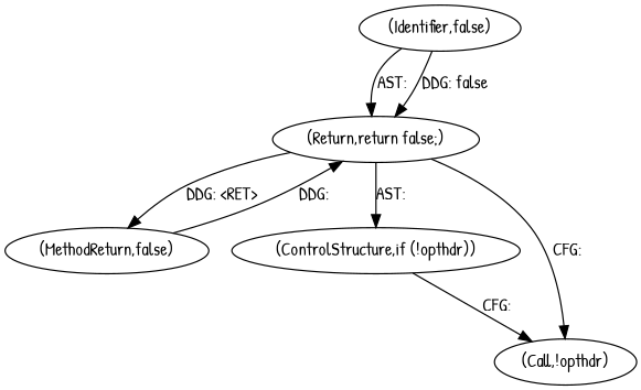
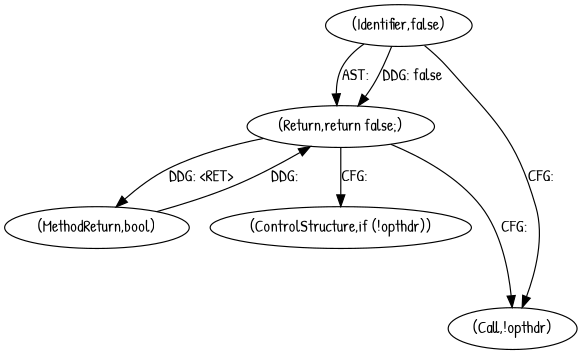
  digraph {
    fontname="Patrick Hand"
    node [fontname="Patrick Hand"]
    edge [fontname="Patrick Hand"]
    n1 [label="(Return,return false;)"]
-   n2 [label="(MethodReturn,false)"]
+   n2 [label="(MethodReturn,bool)"]
    n3 [label="(ControlStructure,if (!opthdr))"]
    n4 [label="(Call,!opthdr)"]
    n5 [label="(Identifier,false)"]
    n1 -> n2 [label="DDG: <RET>"]
-   n1 -> n3 [label="AST: "]
+   n1 -> n3 [label="CFG: "]
    n1 -> n4 [label="CFG: "]
    n2 -> n1 [label="DDG: "]
    n5 -> n1 [label="AST: "]
    n5 -> n1 [label="DDG: false"]
-   n3 -> n4 [label="CFG: "]
+   n5 -> n4 [label="CFG: "]
  }
